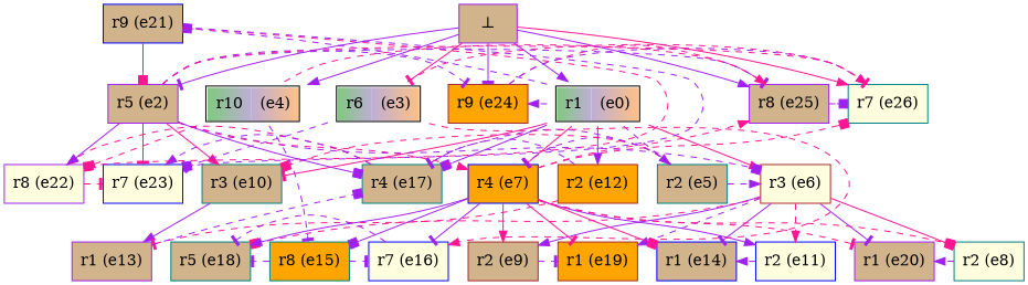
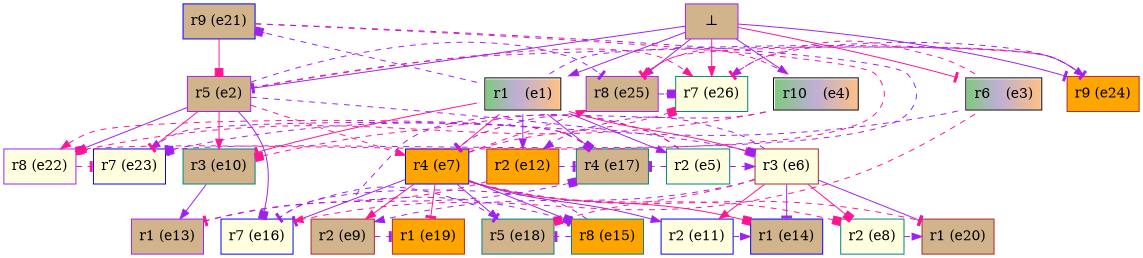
  digraph {
    node [shape=box color=teal fillcolor=tan style=filled]
    edge [arrowhead=normal color=purple constraint=false style=dashed]
-   n1 [label=<     <TABLE border="1" cellspacing="0" cellpadding="8" cellborder="0" >        <TR>         <TD bgcolor="#7fc97f:#beaed4" align="right">r1</TD>         <TD bgcolor="#beaed4:#fdc086" align="left">(e0)</TD>       </TR>     </TABLE>> shape=none color="" fillcolor="" style=""]
-   n2 [label="r2 (e5)"]
+   n1 [label=<     <TABLE border="1" cellspacing="0" cellpadding="8" cellborder="0" >        <TR>         <TD bgcolor="#7fc97f:#beaed4" align="right">r1</TD>         <TD bgcolor="#beaed4:#fdc086" align="left">(e1)</TD>       </TR>     </TABLE>> shape=none color="" fillcolor="" style=""]
+   n2 [fillcolor=lightyellow label="r2 (e5)"]
    n3 [color=brown fillcolor=lightyellow label="r3 (e6)"]
    n4 [color=blue fillcolor=orange label="r4 (e7)"]
    n5 [label="r3 (e10)"]
    n6 [label="r4 (e17)"]
    n7 [color=blue label="r9 (e21)"]
    n8 [color=brown fillcolor=orange label="r9 (e24)"]
    n9 [color=brown fillcolor=orange label="r2 (e12)"]
    n10 [fillcolor=lightyellow label="r2 (e8)"]
    n11 [color=brown label="r2 (e9)"]
    n12 [color=blue fillcolor=lightyellow label="r2 (e11)"]
    n13 [color=blue label="r1 (e14)"]
    n14 [label="r5 (e18)"]
    n15 [color=brown fillcolor=orange label="r1 (e19)"]
-   n16 [color=purple label="r1 (e20)"]
+   n16 [color=brown label="r1 (e20)"]
    n17 [fillcolor=orange label="r8 (e15)"]
    n18 [color=blue fillcolor=lightyellow label="r7 (e16)"]
    n19 [color=purple label="r8 (e25)"]
    n20 [fillcolor=lightyellow label="r7 (e26)"]
    n21 [color=purple label="r1 (e13)"]
    n22 [color=purple fillcolor=lightyellow label="r8 (e22)"]
    n23 [color=blue fillcolor=lightyellow label="r7 (e23)"]
    n24 [color=purple label="r5 (e2)"]
    n25 [color=purple label="⊥"]
    n26 [label=<     <TABLE border="1" cellspacing="0" cellpadding="8" cellborder="0" >        <TR>         <TD bgcolor="#7fc97f:#beaed4" align="right">r6</TD>         <TD bgcolor="#beaed4:#fdc086" align="left">(e3)</TD>       </TR>     </TABLE>> shape=none color="" fillcolor="" style=""]
    n27 [label=<     <TABLE border="1" cellspacing="0" cellpadding="8" cellborder="0" >        <TR>         <TD bgcolor="#7fc97f:#beaed4" align="right">r10</TD>         <TD bgcolor="#beaed4:#fdc086" align="left">(e4)</TD>       </TR>     </TABLE>> shape=none color="" fillcolor="" style=""]
-   n1 -> n2 [constraint=""]
+   n1 -> n2 [constraint="" style=""]
    n1 -> n3 [color=deeppink constraint="" style=""]
    n1 -> n4 [arrowhead=tee color=deeppink constraint="" style=""]
    n1 -> n5 [arrowhead=tee color=deeppink constraint="" style=""]
    n1 -> n6 [arrowhead=box constraint="" style=""]
    n1 -> n7 [arrowhead=box]
    n1 -> n8
    n1 -> n9 [constraint="" style=""]
    n2 -> n3
    n2 -> n4 [arrowhead=tee]
    n2 -> n5 [arrowhead=box color=deeppink]
    n2 -> n6 [arrowhead=tee]
    n3 -> n10 [arrowhead=box color=deeppink constraint="" style=""]
-   n3 -> n11 [style=solid]
-   n3 -> n12 [color=deeppink constraint=""]
+   n3 -> n11
+   n3 -> n12 [color=deeppink constraint="" style=""]
    n3 -> n13 [arrowhead=tee constraint="" style=""]
    n3 -> n14 [arrowhead=box color=deeppink]
-   n3 -> n15
+   n3 -> n9
    n3 -> n16 [arrowhead=tee constraint="" style=""]
    n4 -> n10 [arrowhead=box color=deeppink]
    n4 -> n11 [color=deeppink constraint="" style=""]
    n4 -> n12 [constraint="" style=""]
    n4 -> n13 [arrowhead=box color=deeppink constraint="" style=""]
    n4 -> n14 [constraint="" style=""]
    n4 -> n15 [arrowhead=tee color=deeppink constraint="" style=""]
    n4 -> n16 [arrowhead=tee color=deeppink]
    n4 -> n17 [arrowhead=box constraint="" style=""]
    n4 -> n18 [arrowhead=tee constraint="" style=""]
    n4 -> n19 [color=deeppink]
    n4 -> n20 [arrowhead=box color=deeppink]
    n5 -> n21 [constraint="" style=""]
    n6 -> n22 [color=deeppink]
    n6 -> n23
    n7 -> n22 [arrowhead=box color=deeppink]
    n7 -> n23 [arrowhead=box]
    n7 -> n24 [arrowhead=box color=deeppink constraint="" style=""]
    n8 -> n19 [arrowhead=tee color=deeppink]
    n8 -> n20
    n9 -> n6 [arrowhead=tee]
    n9 -> n21 [arrowhead=tee color=deeppink]
    n10 -> n16
    n11 -> n15 [arrowhead=tee]
    n12 -> n13
    n17 -> n14 [arrowhead=tee]
    n17 -> n18 [arrowhead=tee]
    n18 -> n14 [arrowhead=tee]
    n19 -> n20 [arrowhead=box]
    n21 -> n6 [arrowhead=box]
    n22 -> n23 [arrowhead=tee color=deeppink]
    n24 -> n3 [arrowhead=box]
    n24 -> n4 [color=deeppink]
    n24 -> n5 [color=deeppink constraint="" style=""]
-   n24 -> n6 [arrowhead=box constraint="" style=""]
+   n24 -> n18 [arrowhead=box constraint="" style=""]
    n24 -> n8 [arrowhead=tee]
    n24 -> n19 [arrowhead=tee]
    n24 -> n20 [color=deeppink]
    n24 -> n22 [constraint="" style=""]
    n24 -> n23 [arrowhead=tee color=deeppink constraint="" style=""]
    n25 -> n1 [constraint="" style=""]
    n25 -> n8 [arrowhead=tee constraint="" style=""]
    n25 -> n19 [constraint="" style=""]
    n25 -> n20 [color=deeppink constraint="" style=""]
    n25 -> n24 [arrowhead=tee constraint="" style=""]
    n25 -> n26 [arrowhead=tee color=deeppink constraint="" style=""]
    n25 -> n27 [constraint="" style=""]
    n26 -> n18 [color=deeppink]
    n26 -> n20 [arrowhead=tee color=deeppink]
    n26 -> n23 [arrowhead=tee]
    n27 -> n17 [arrowhead=tee]
    n27 -> n19 [color=deeppink]
    n27 -> n22 [color=deeppink]
  }
